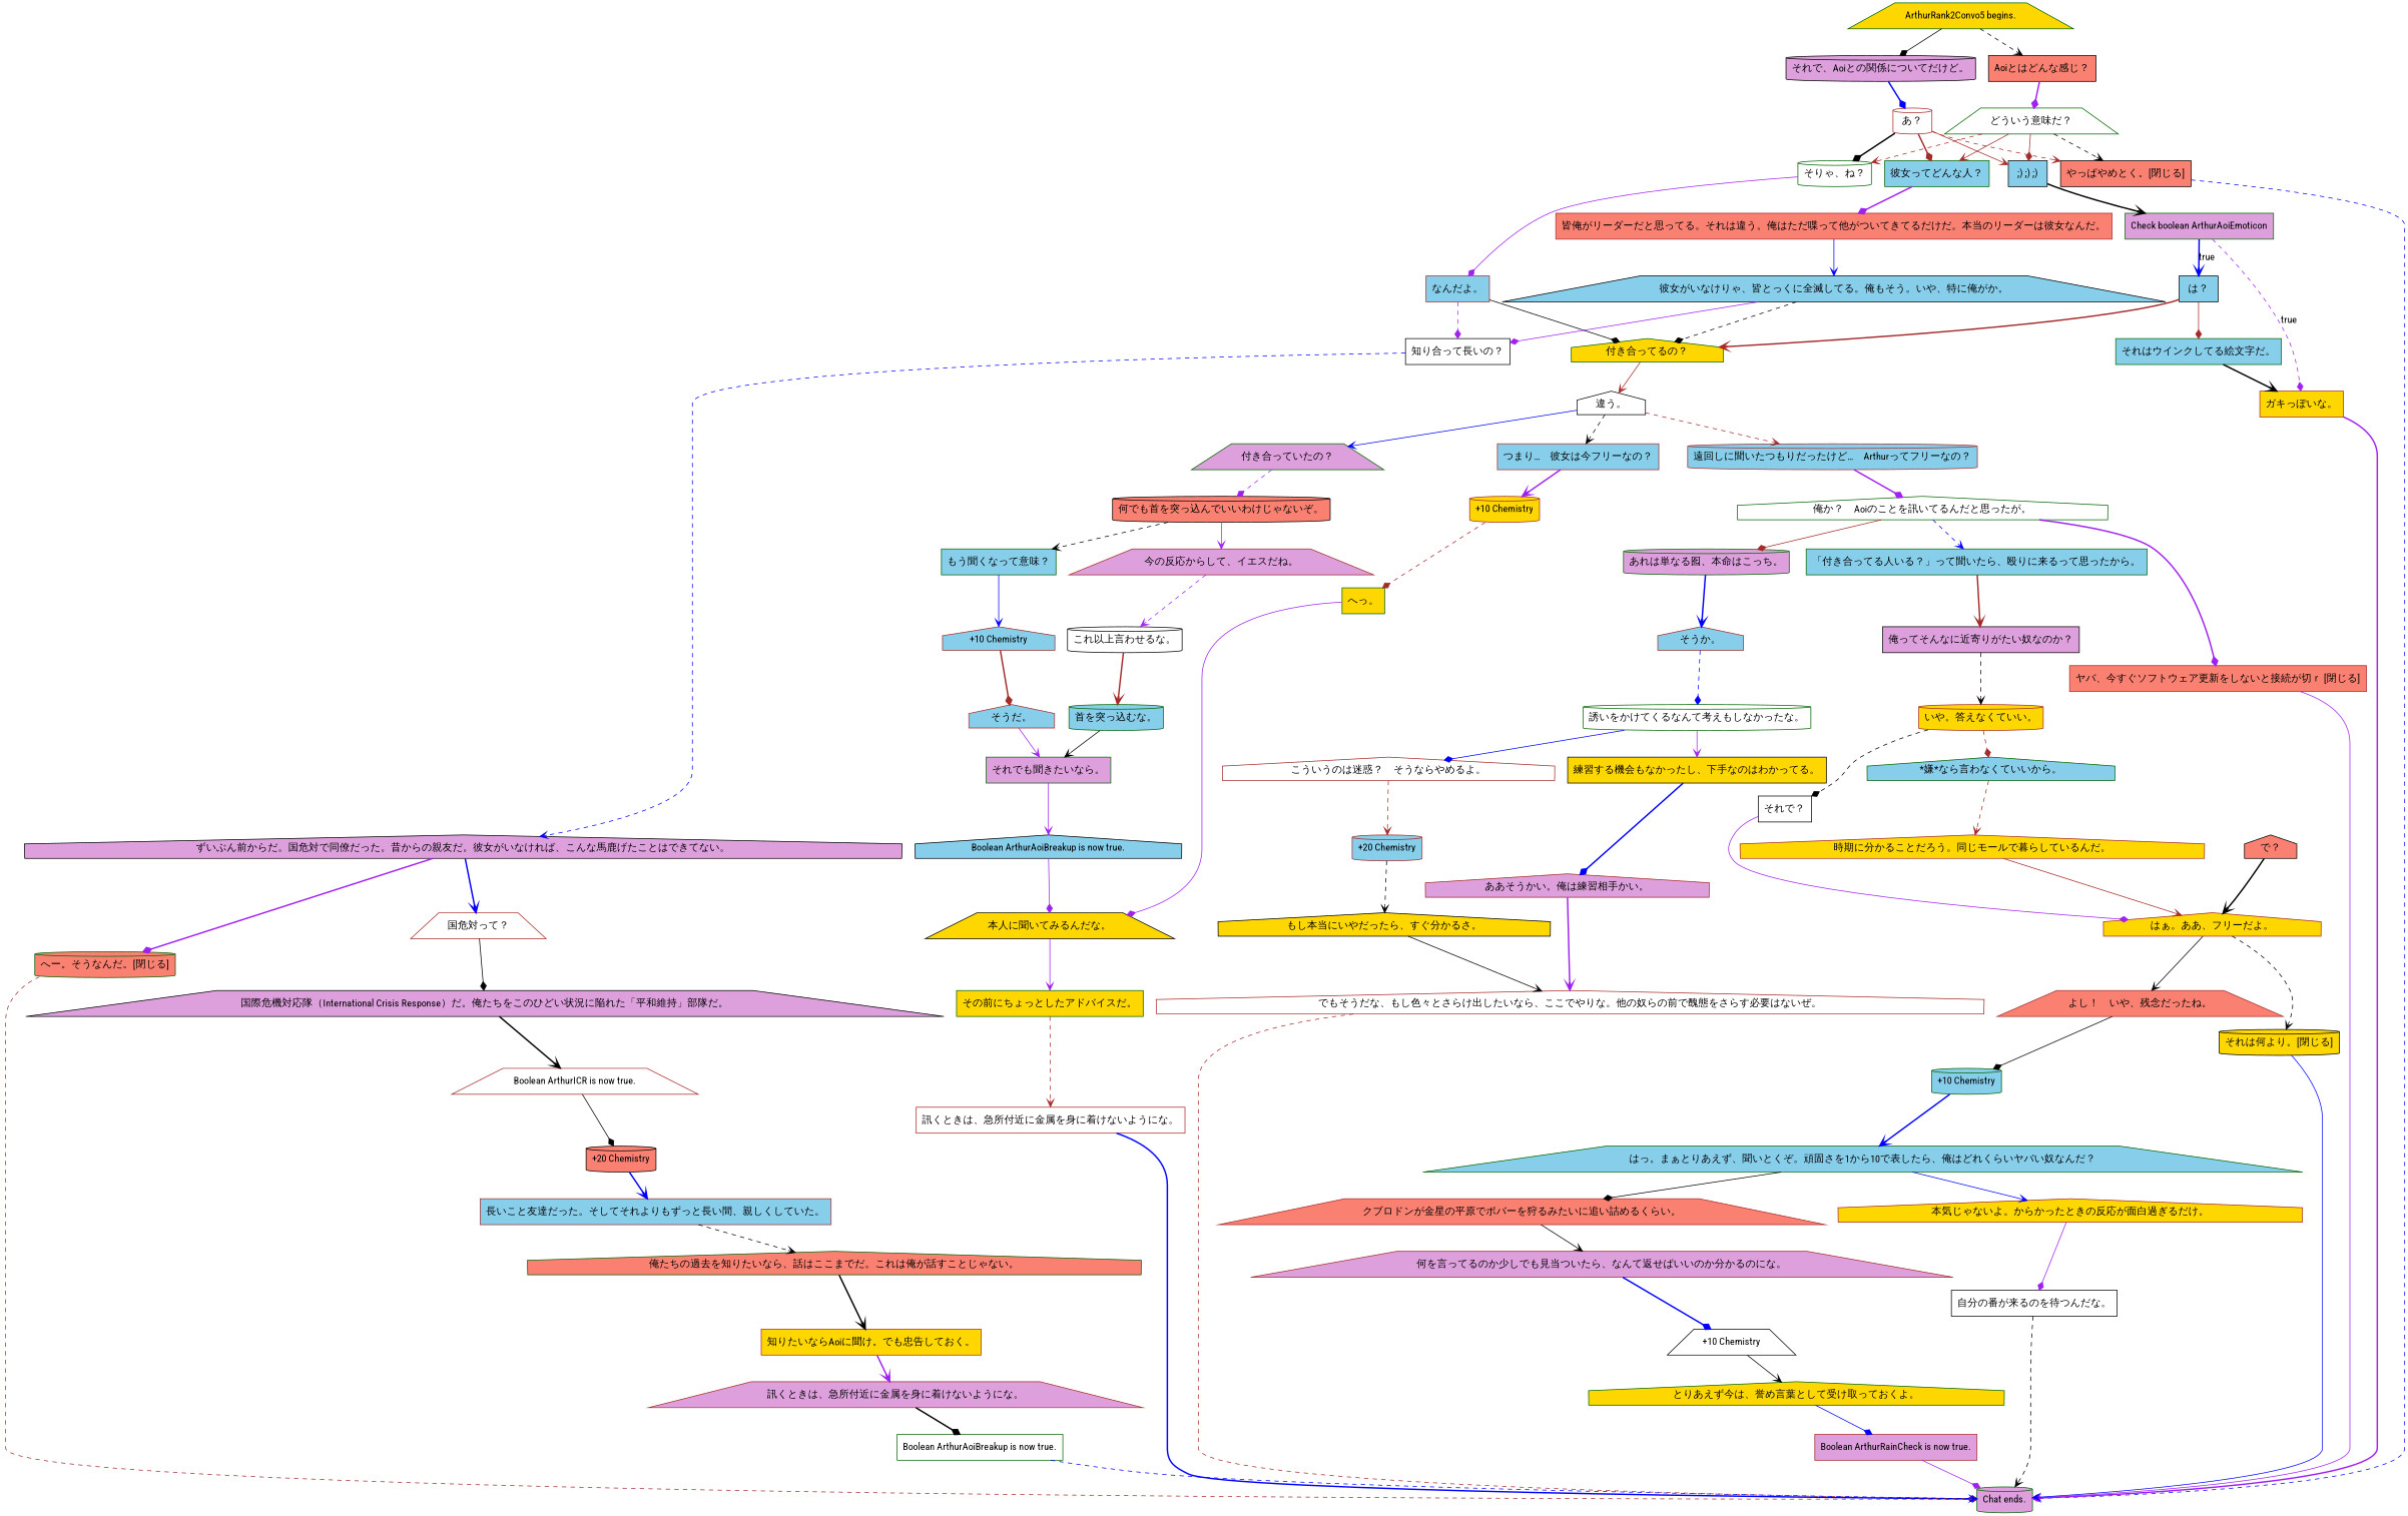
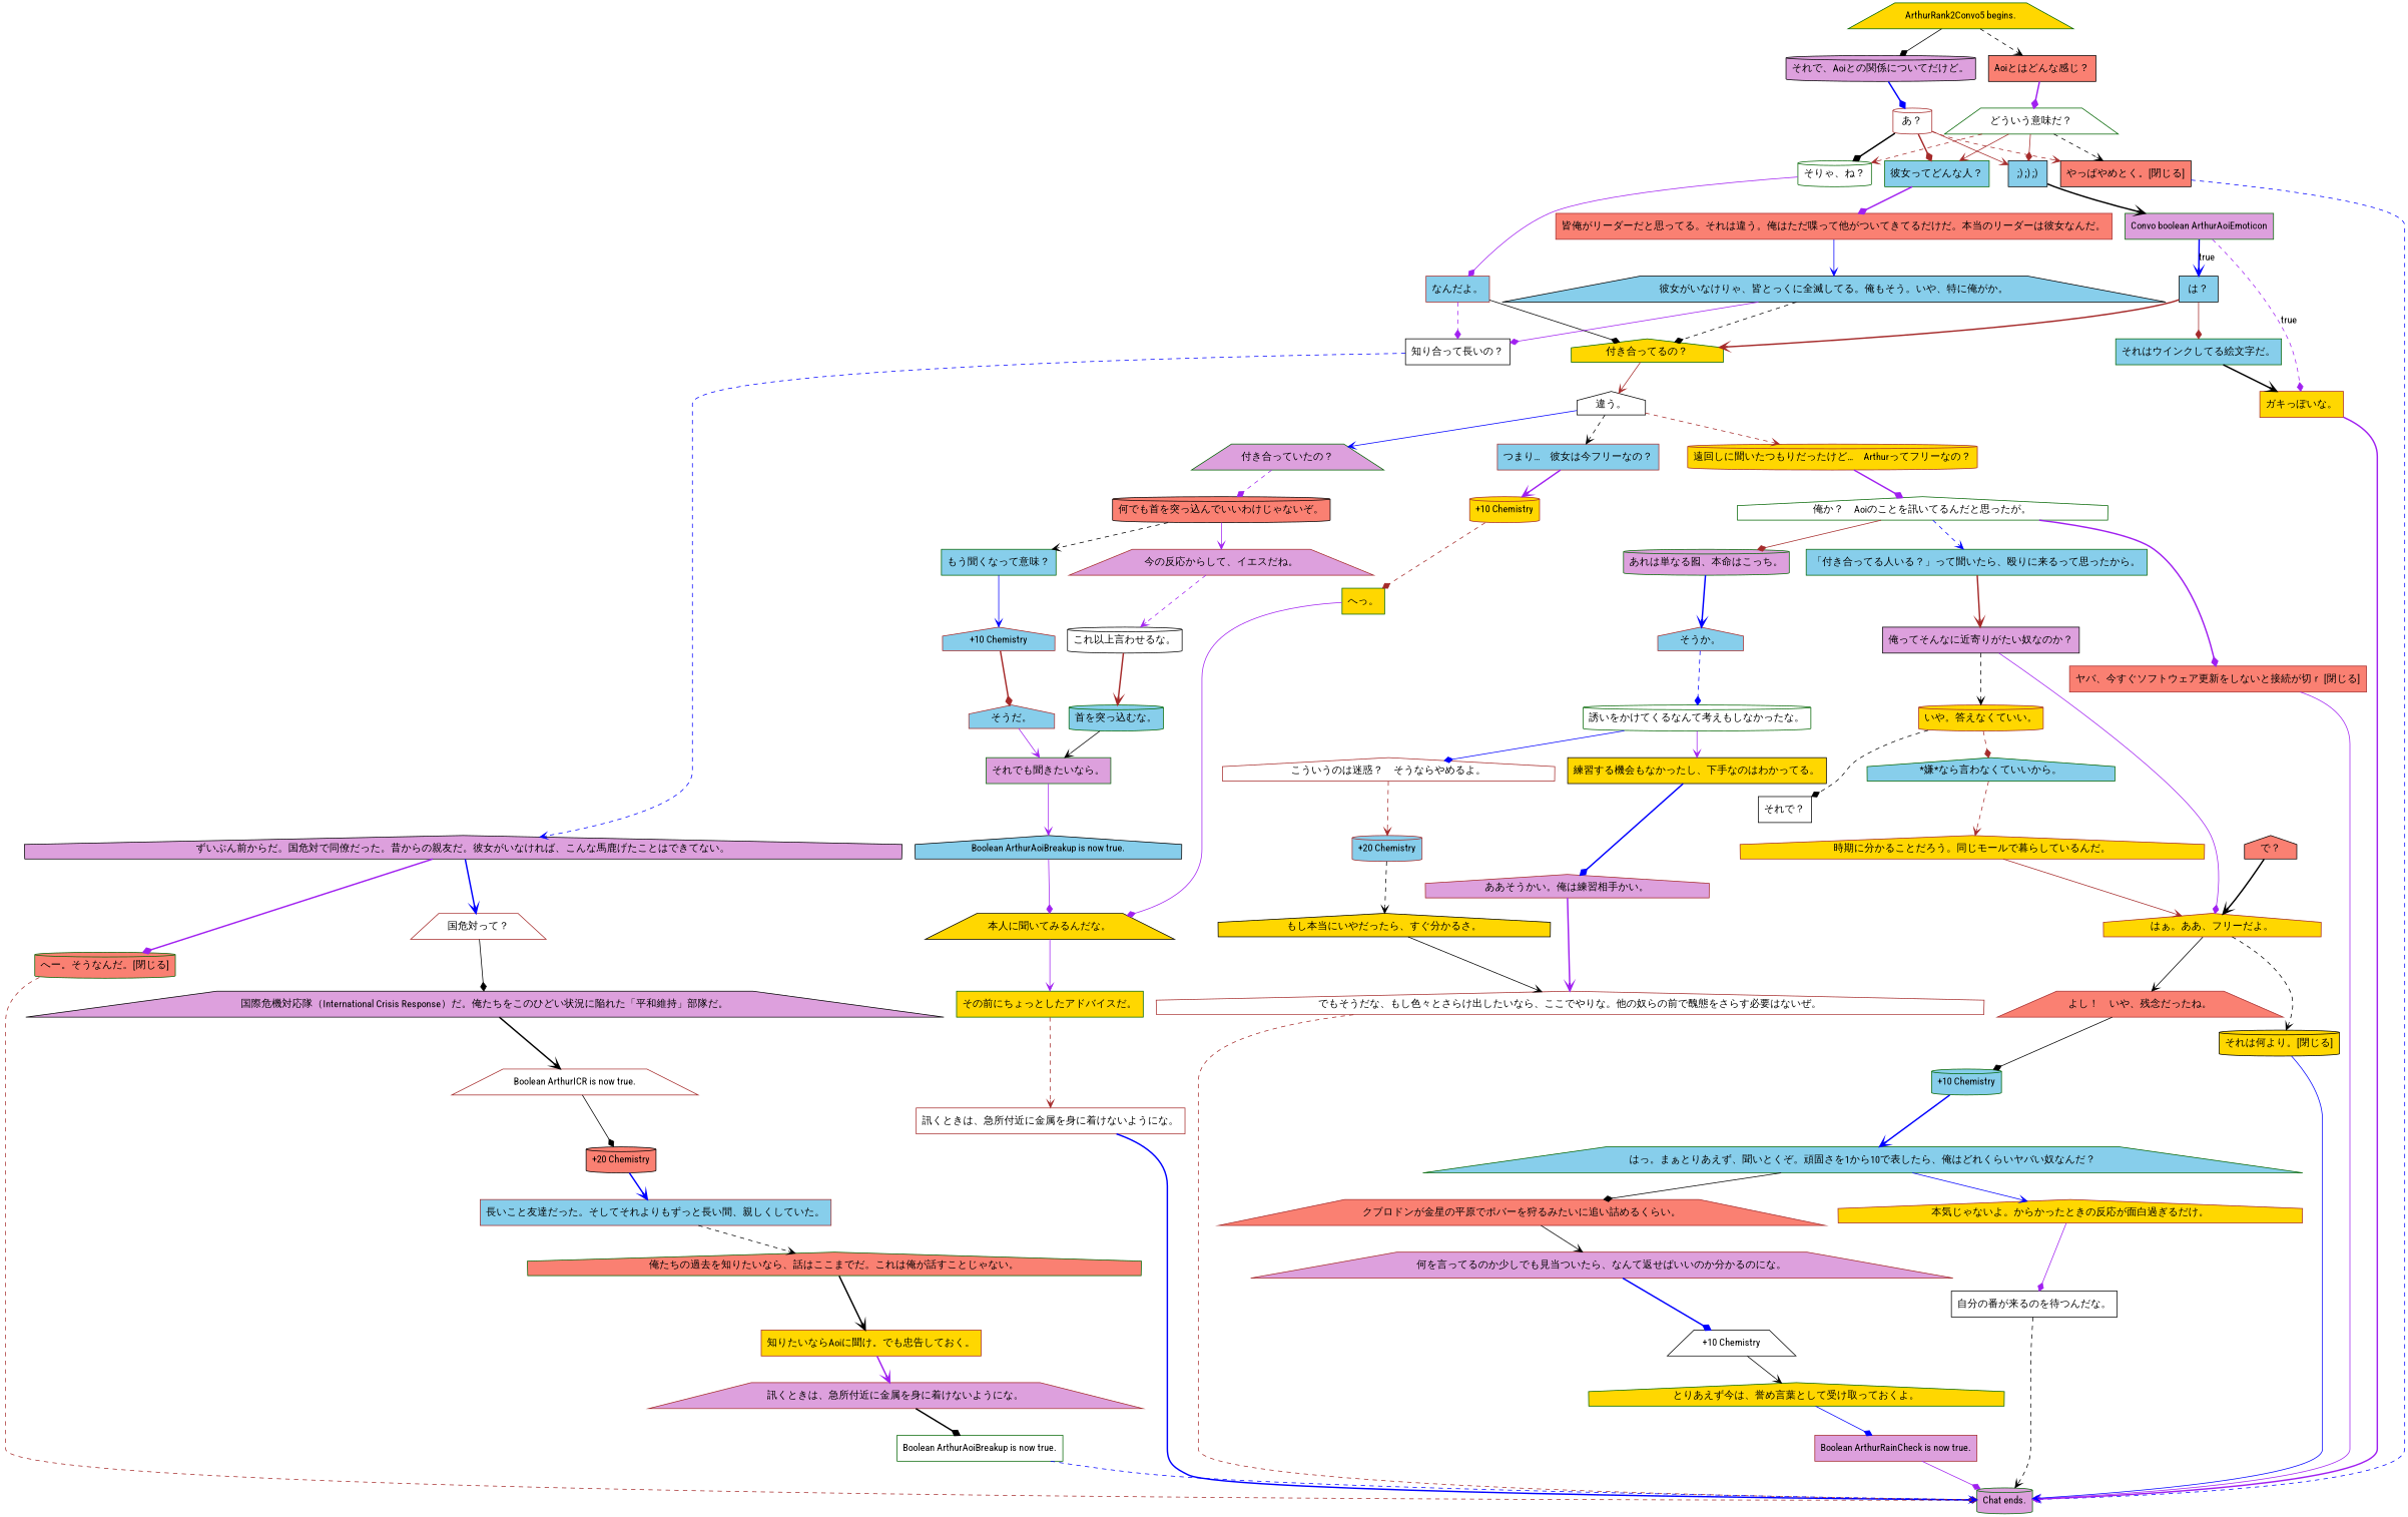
  digraph {
    fontname="Roboto Condensed"
    node [color=brown fillcolor=skyblue fontname="Roboto Condensed" shape=box style=filled]
    edge [arrowhead=vee color=black fontname="Roboto Condensed" style=solid]
    "ArthurRank2Convo5 begins." [color=darkgreen fillcolor=gold shape=trapezium]
    n2 [color=black fillcolor=salmon label="Aoiとはどんな感じ？"]
    n3 [color=black fillcolor=plum label="それで、Aoiとの関係についてだけど。" shape=cylinder]
    n4 [color=darkgreen fillcolor=white label="どういう意味だ？" shape=trapezium]
    n5 [fillcolor=white label="あ？" shape=cylinder]
    n6 [color=darkgreen label="彼女ってどんな人？"]
    n7 [color=darkgreen fillcolor=white label="そりゃ、ね？" shape=cylinder]
    n8 [color=black label=";) ;) ;)"]
    n9 [color=black fillcolor=salmon label="やっぱやめとく。[閉じる]"]
    n10 [fillcolor=salmon label="皆俺がリーダーだと思ってる。それは違う。俺はただ喋って他がついてきてるだけだ。本当のリーダーは彼女なんだ。"]
    n11 [label="なんだよ。"]
-   n12 [color=darkgreen fillcolor=plum label="Check boolean ArthurAoiEmoticon"]
+   n12 [color=darkgreen fillcolor=plum label="Convo boolean ArthurAoiEmoticon"]
    "Chat ends." [color=darkgreen fillcolor=plum shape=cylinder]
    n14 [color=black label="彼女がいなけりゃ、皆とっくに全滅してる。俺もそう。いや、特に俺がか。" shape=trapezium]
    n15 [color=darkgreen fillcolor=gold label="付き合ってるの？" shape=house]
    n16 [color=black fillcolor=white label="知り合って長いの？"]
    n17 [fillcolor=gold label="ガキっぽいな。"]
    n18 [color=black label="は？"]
    n19 [color=black fillcolor=white label="違う。" shape=house]
    n20 [color=black fillcolor=plum label="ずいぶん前からだ。国危対で同僚だった。昔からの親友だ。彼女がいなければ、こんな馬鹿げたことはできてない。" shape=house]
    n21 [color=darkgreen label="それはウインクしてる絵文字だ。"]
    n22 [label="つまり…　彼女は今フリーなの？"]
    n23 [color=darkgreen fillcolor=plum label="付き合っていたの？" shape=trapezium]
-   n24 [label="遠回しに聞いたつもりだったけど…　Arthurってフリーなの？" shape=cylinder]
+   n24 [fillcolor=gold label="遠回しに聞いたつもりだったけど…　Arthurってフリーなの？" shape=cylinder]
    n25 [fillcolor=white label="国危対って？" shape=trapezium]
    n26 [color=darkgreen fillcolor=salmon label="へー。そうなんだ。[閉じる]" shape=cylinder]
    n27 [fillcolor=gold label="+10 Chemistry" shape=cylinder]
    n28 [color=black fillcolor=salmon label="何でも首を突っ込んでいいわけじゃないぞ。" shape=cylinder]
    n29 [color=darkgreen fillcolor=white label="俺か？　Aoiのことを訊いてるんだと思ったが。" shape=house]
    n30 [color=black fillcolor=plum label="国際危機対応隊（International Crisis Response）だ。俺たちをこのひどい状況に陥れた「平和維持」部隊だ。" shape=trapezium]
    n31 [color=darkgreen fillcolor=gold label="へっ。"]
    n32 [fillcolor=plum label="今の反応からして、イエスだね。" shape=trapezium]
    n33 [color=darkgreen label="もう聞くなって意味？"]
    n34 [color=darkgreen fillcolor=plum label="あれは単なる囮、本命はこっち。" shape=cylinder]
    n35 [color=darkgreen label="「付き合ってる人いる？」って聞いたら、殴りに来るって思ったから。"]
    n36 [fillcolor=salmon label="ヤバ、今すぐソフトウェア更新をしないと接続が切ｒ [閉じる]"]
    n37 [fillcolor=white label="Boolean ArthurICR is now true." shape=trapezium]
    n38 [color=black fillcolor=gold label="本人に聞いてみるんだな。" shape=trapezium]
    n39 [color=black fillcolor=white label="これ以上言わせるな。" shape=cylinder]
    n40 [label="+10 Chemistry" shape=house]
    n41 [label="そうか。" shape=house]
    n42 [color=black fillcolor=plum label="俺ってそんなに近寄りがたい奴なのか？"]
    n43 [color=black fillcolor=salmon label="+20 Chemistry" shape=cylinder]
    n44 [color=darkgreen fillcolor=gold label="その前にちょっとしたアドバイスだ。"]
    n45 [color=darkgreen label="首を突っ込むな。" shape=cylinder]
    n46 [label="そうだ。" shape=house]
    n47 [color=darkgreen fillcolor=white label="誘いをかけてくるなんて考えもしなかったな。" shape=cylinder]
    n48 [fillcolor=gold label="いや。答えなくていい。" shape=cylinder]
    n49 [label="長いこと友達だった。そしてそれよりもずっと長い間、親しくしていた。"]
    n50 [fillcolor=white label="訊くときは、急所付近に金属を身に着けないようにな。"]
    n51 [color=darkgreen fillcolor=plum label="それでも聞きたいなら。"]
    n52 [fillcolor=white label="こういうのは迷惑？　そうならやめるよ。" shape=house]
    n53 [color=black fillcolor=gold label="練習する機会もなかったし、下手なのはわかってる。"]
    n54 [color=black fillcolor=white label="それで？"]
    n55 [color=darkgreen label="*嫌*なら言わなくていいから。" shape=house]
    n56 [color=darkgreen fillcolor=salmon label="俺たちの過去を知りたいなら、話はここまでだ。これは俺が話すことじゃない。" shape=house]
    n57 [color=black label="Boolean ArthurAoiBreakup is now true." shape=house]
    n58 [label="+20 Chemistry" shape=cylinder]
    n59 [fillcolor=plum label="ああそうかい。俺は練習相手かい。" shape=house]
    n60 [color=black fillcolor=salmon label="で？" shape=house]
    n61 [fillcolor=gold label="はぁ。ああ、フリーだよ。" shape=house]
    n62 [fillcolor=gold label="時期に分かることだろう。同じモールで暮らしているんだ。" shape=house]
    n63 [fillcolor=gold label="知りたいならAoiに聞け。でも忠告しておく。"]
    n64 [color=black fillcolor=gold label="もし本当にいやだったら、すぐ分かるさ。" shape=house]
    n65 [fillcolor=white label="でもそうだな、もし色々とさらけ出したいなら、ここでやりな。他の奴らの前で醜態をさらす必要はないぜ。" shape=house]
    n66 [fillcolor=salmon label="よし！　いや、残念だったね。" shape=trapezium]
    n67 [color=black fillcolor=gold label="それは何より。[閉じる]" shape=cylinder]
    n68 [fillcolor=plum label="訊くときは、急所付近に金属を身に着けないようにな。" shape=trapezium]
    n69 [color=darkgreen label="+10 Chemistry" shape=cylinder]
    n70 [color=darkgreen fillcolor=white label="Boolean ArthurAoiBreakup is now true."]
    n71 [color=darkgreen label="はっ。まぁとりあえず、聞いとくぞ。頑固さを1から10で表したら、俺はどれくらいヤバい奴なんだ？" shape=trapezium]
    n72 [fillcolor=salmon label="クブロドンが金星の平原でポバーを狩るみたいに追い詰めるくらい。" shape=trapezium]
    n73 [fillcolor=gold label="本気じゃないよ。からかったときの反応が面白過ぎるだけ。" shape=house]
    n74 [fillcolor=plum label="何を言ってるのか少しでも見当ついたら、なんて返せばいいのか分かるのにな。" shape=trapezium]
    n75 [color=black fillcolor=white label="自分の番が来るのを待つんだな。"]
    n76 [color=black fillcolor=white label="+10 Chemistry" shape=trapezium]
    n77 [color=darkgreen fillcolor=gold label="とりあえず今は、誉め言葉として受け取っておくよ。" shape=house]
    n78 [fillcolor=plum label="Boolean ArthurRainCheck is now true."]
    "ArthurRank2Convo5 begins." -> n2 [style=dashed]
    "ArthurRank2Convo5 begins." -> n3 [arrowhead=diamond]
    n2 -> n4 [arrowhead=diamond color=purple style=bold]
    n3 -> n5 [arrowhead=diamond color=blue style=bold]
    n4 -> n6 [color=brown]
    n4 -> n7 [color=brown style=dashed]
    n4 -> n8 [arrowhead=diamond color=brown]
    n4 -> n9 [style=dashed]
    n5 -> n6 [arrowhead=diamond color=brown style=bold]
    n5 -> n7 [arrowhead=diamond style=bold]
    n5 -> n8 [color=brown]
    n5 -> n9 [color=brown style=dashed]
    n6 -> n10 [arrowhead=diamond color=purple style=bold]
    n7 -> n11 [arrowhead=diamond color=purple]
    n8 -> n12 [style=bold]
    n9 -> "Chat ends." [color=blue style=dashed]
    n10 -> n14 [color=blue]
    n11 -> n15 [arrowhead=diamond]
    n11 -> n16 [arrowhead=diamond color=purple style=dashed]
    n12 -> n17 [arrowhead=diamond color=purple label=true style=dashed]
    n12 -> n18 [color=blue label=true style=bold]
    n14 -> n15 [arrowhead=diamond style=dashed]
    n14 -> n16 [arrowhead=diamond color=purple]
    n15 -> n19 [color=brown]
    n16 -> n20 [color=blue style=dashed]
    n17 -> "Chat ends." [arrowhead=diamond color=purple style=bold]
    n18 -> n15 [color=brown style=bold]
    n18 -> n21 [arrowhead=diamond color=brown]
    n19 -> n22 [style=dashed]
    n19 -> n23 [color=blue]
    n19 -> n24 [color=brown style=dashed]
    n20 -> n25 [color=blue style=bold]
    n20 -> n26 [arrowhead=diamond color=purple style=bold]
    n21 -> n17 [style=bold]
    n22 -> n27 [color=purple style=bold]
    n23 -> n28 [arrowhead=diamond color=purple style=dashed]
    n24 -> n29 [arrowhead=diamond color=purple style=bold]
    n25 -> n30 [arrowhead=diamond]
    n26 -> "Chat ends." [arrowhead=diamond color=brown style=dashed]
    n27 -> n31 [arrowhead=diamond color=brown style=dashed]
    n28 -> n32 [color=purple]
    n28 -> n33 [style=dashed]
    n29 -> n34 [arrowhead=diamond color=brown]
    n29 -> n35 [color=blue style=dashed]
    n29 -> n36 [arrowhead=diamond color=purple style=bold]
    n30 -> n37 [style=bold]
    n31 -> n38 [arrowhead=diamond color=purple]
    n32 -> n39 [color=purple style=dashed]
    n33 -> n40 [color=blue]
    n34 -> n41 [color=blue style=bold]
    n35 -> n42 [color=brown style=bold]
    n36 -> "Chat ends." [color=purple]
    n37 -> n43 [arrowhead=diamond]
    n38 -> n44 [color=purple]
    n39 -> n45 [color=brown style=bold]
    n40 -> n46 [arrowhead=diamond color=brown style=bold]
    n41 -> n47 [arrowhead=diamond color=blue style=dashed]
    n42 -> n48 [style=dashed]
    n43 -> n49 [color=blue style=bold]
    n44 -> n50 [color=brown style=dashed]
    n45 -> n51
    n46 -> n51 [color=purple]
    n47 -> n52 [arrowhead=diamond color=blue]
    n47 -> n53 [color=purple]
    n48 -> n54 [arrowhead=diamond style=dashed]
    n48 -> n55 [arrowhead=diamond color=brown style=dashed]
    n49 -> n56 [style=dashed]
    n50 -> "Chat ends." [arrowhead=diamond color=blue style=bold]
    n51 -> n57 [color=purple]
    n52 -> n58 [color=brown style=dashed]
    n53 -> n59 [arrowhead=diamond color=blue style=bold]
-   n54 -> n61 [arrowhead=diamond color=purple]
+   n42 -> n61 [arrowhead=diamond color=purple]
    n55 -> n62 [color=brown style=dashed]
    n56 -> n63 [style=bold]
    n57 -> n38 [arrowhead=diamond color=purple]
    n58 -> n64 [style=dashed]
    n59 -> n65 [color=purple style=bold]
    n60 -> n61 [style=bold]
    n61 -> n66
    n61 -> n67 [style=dashed]
    n62 -> n61 [color=brown]
    n63 -> n68 [color=purple style=bold]
    n64 -> n65
    n65 -> "Chat ends." [arrowhead=diamond color=brown style=dashed]
    n66 -> n69 [arrowhead=diamond]
    n67 -> "Chat ends." [color=blue]
    n68 -> n70 [arrowhead=diamond style=bold]
    n69 -> n71 [color=blue style=bold]
    n70 -> "Chat ends." [color=blue style=dashed]
    n71 -> n72 [arrowhead=diamond]
    n71 -> n73 [color=blue]
    n72 -> n74
    n73 -> n75 [arrowhead=diamond color=purple]
    n74 -> n76 [arrowhead=diamond color=blue style=bold]
    n75 -> "Chat ends." [style=dashed]
    n76 -> n77
    n77 -> n78 [arrowhead=diamond color=blue]
    n78 -> "Chat ends." [arrowhead=diamond color=purple]
  }
